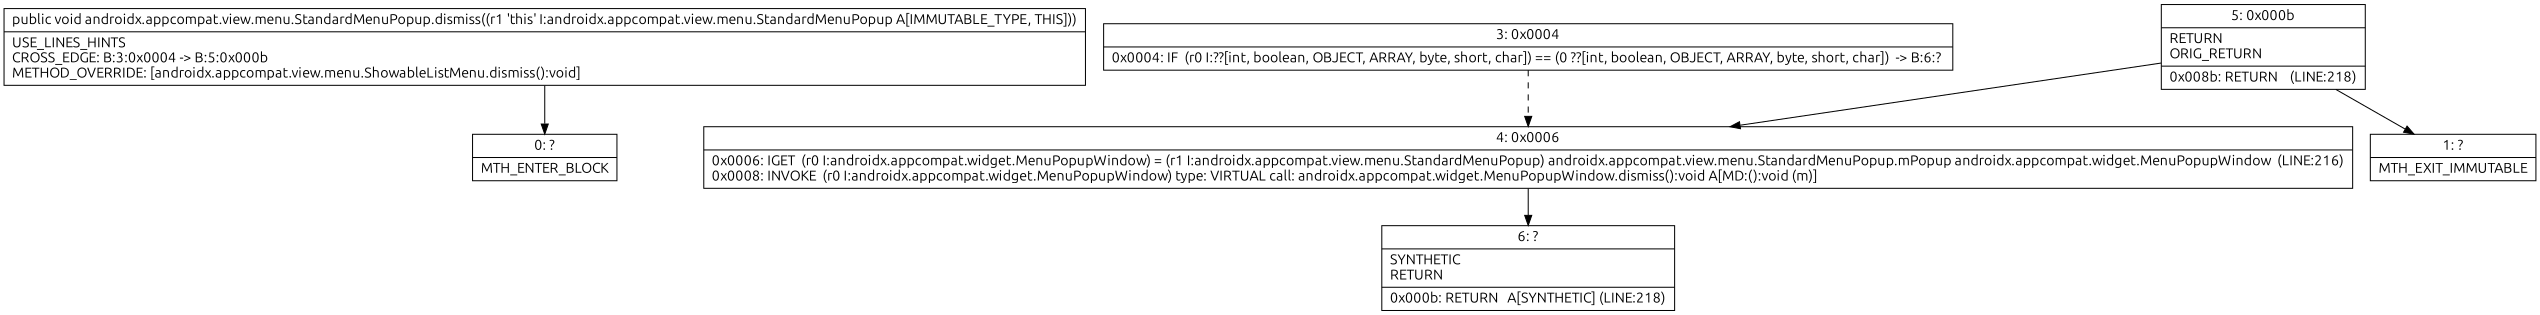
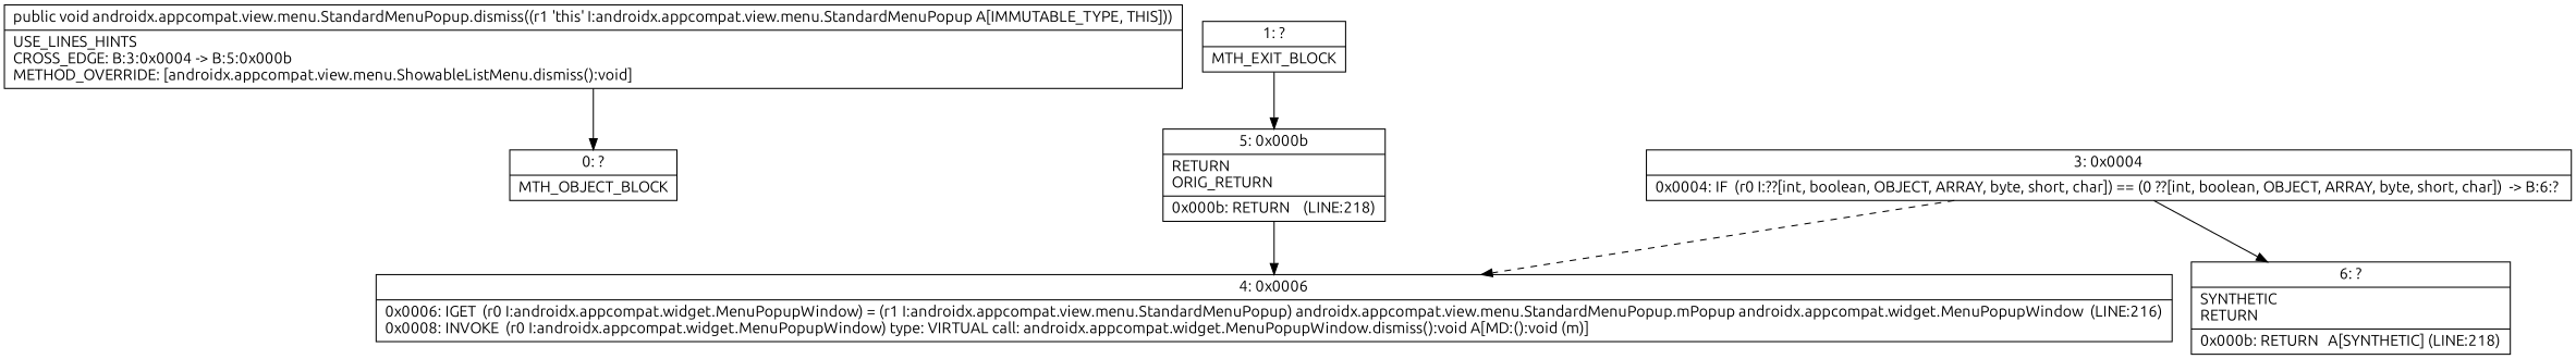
  digraph {
    fontname=Ubuntu
    node [fontname=Ubuntu shape=record]
    edge [fontname=Ubuntu]
-   n1 [label="{0\:\ ?|MTH_ENTER_BLOCK\l}"]
+   n1 [label="{0\:\ ?|MTH_OBJECT_BLOCK\l}"]
    n2 [label="{3\:\ 0x0004|0x0004: IF  (r0 I:??[int, boolean, OBJECT, ARRAY, byte, short, char]) == (0 ??[int, boolean, OBJECT, ARRAY, byte, short, char])  \-\> B:6:? \l}"]
    n3 [label="{4\:\ 0x0006|0x0006: IGET  (r0 I:androidx.appcompat.widget.MenuPopupWindow) = (r1 I:androidx.appcompat.view.menu.StandardMenuPopup) androidx.appcompat.view.menu.StandardMenuPopup.mPopup androidx.appcompat.widget.MenuPopupWindow  (LINE:216)\l0x0008: INVOKE  (r0 I:androidx.appcompat.widget.MenuPopupWindow) type: VIRTUAL call: androidx.appcompat.widget.MenuPopupWindow.dismiss():void A[MD:():void (m)]\l}"]
    n4 [label="{6\:\ ?|SYNTHETIC\lRETURN\l|0x000b: RETURN   A[SYNTHETIC] (LINE:218)\l}"]
-   n5 [label="{5\:\ 0x000b|RETURN\lORIG_RETURN\l|0x008b: RETURN    (LINE:218)\l}"]
-   n6 [label="{1\:\ ?|MTH_EXIT_IMMUTABLE\l}"]
+   n5 [label="{5\:\ 0x000b|RETURN\lORIG_RETURN\l|0x000b: RETURN    (LINE:218)\l}"]
+   n6 [label="{1\:\ ?|MTH_EXIT_BLOCK\l}"]
    n7 [label="{public void androidx.appcompat.view.menu.StandardMenuPopup.dismiss((r1 'this' I:androidx.appcompat.view.menu.StandardMenuPopup A[IMMUTABLE_TYPE, THIS]))  | USE_LINES_HINTS\lCROSS_EDGE: B:3:0x0004 \-\> B:5:0x000b\lMETHOD_OVERRIDE: [androidx.appcompat.view.menu.ShowableListMenu.dismiss():void]\l}"]
    n2 -> n3 [style=dashed]
-   n3 -> n4
+   n2 -> n4
    n5 -> n3
-   n5 -> n6
+   n6 -> n5
    n7 -> n1
  }
